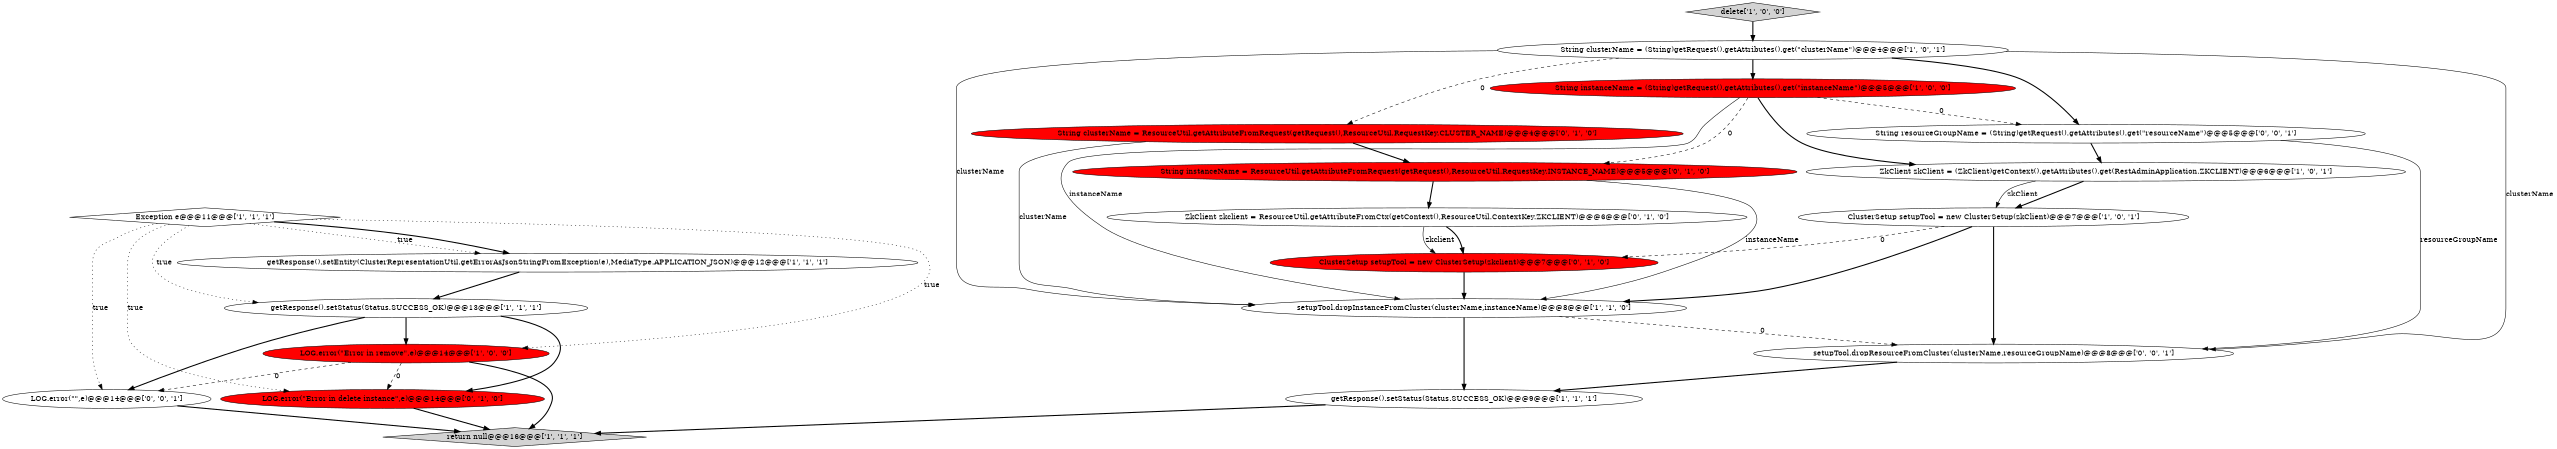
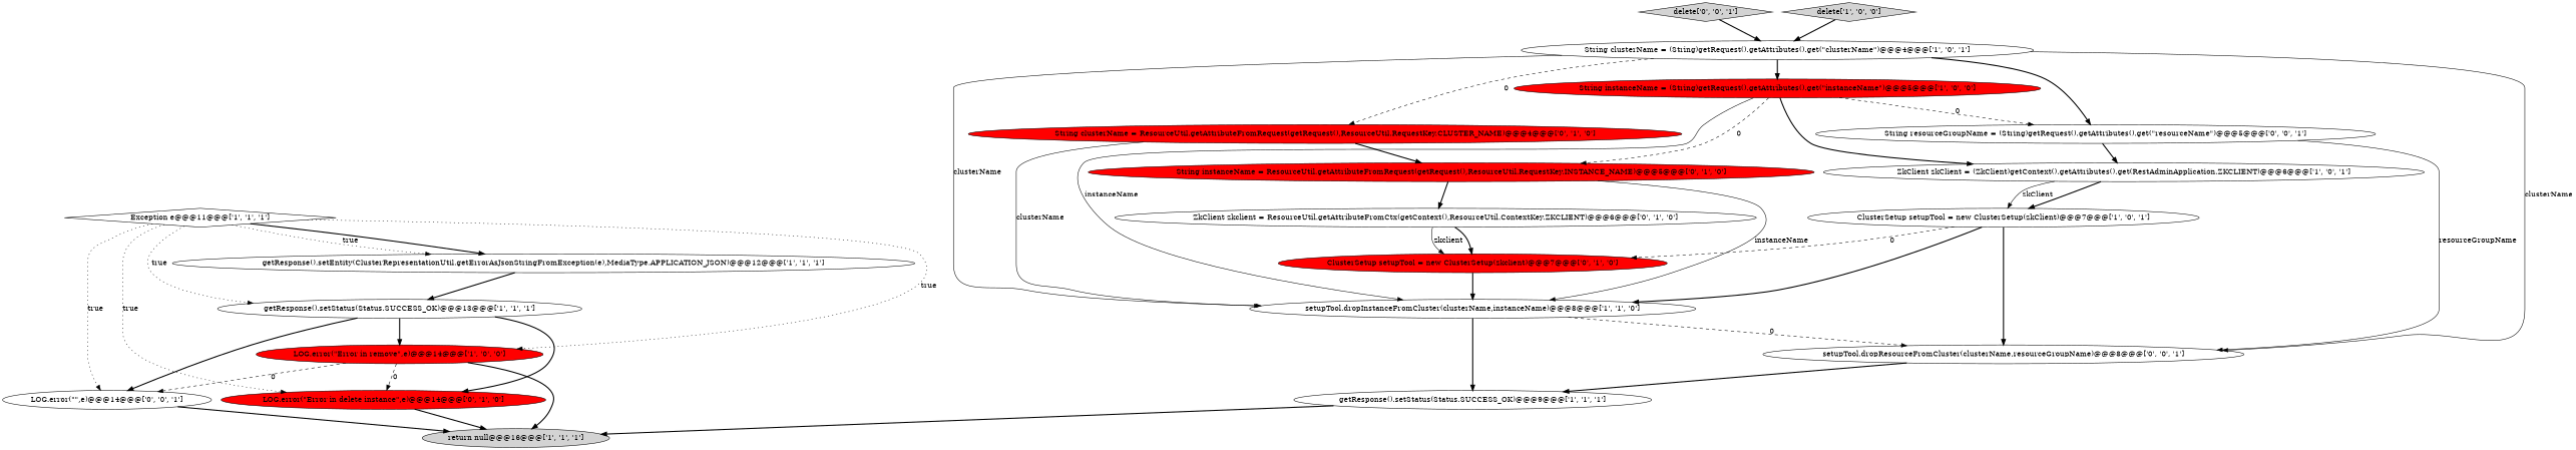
  digraph {
    node [fillcolor=white shape=ellipse style=filled]
    edge [style=bold]
    n1 [label="getResponse().setStatus(Status.SUCCESS_OK)@@@13@@@['1', '1', '1']"]
    n2 [label="LOG.error(\"\",e)@@@14@@@['0', '0', '1']"]
    n3 [fillcolor=red label="LOG.error(\"Error in delete instance\",e)@@@14@@@['0', '1', '0']"]
    n4 [fillcolor=red label="LOG.error(\"Error in remove\",e)@@@14@@@['1', '0', '0']"]
-   n5 [fillcolor=lightgray label="return null@@@16@@@['1', '1', '1']" shape=diamond]
+   n5 [fillcolor=lightgray label="return null@@@16@@@['1', '1', '1']"]
    n6 [label="ZkClient zkClient = (ZkClient)getContext().getAttributes().get(RestAdminApplication.ZKCLIENT)@@@6@@@['1', '0', '1']"]
    n7 [label="ClusterSetup setupTool = new ClusterSetup(zkClient)@@@7@@@['1', '0', '1']"]
    n8 [fillcolor=red label="ClusterSetup setupTool = new ClusterSetup(zkclient)@@@7@@@['0', '1', '0']"]
    n9 [label="setupTool.dropInstanceFromCluster(clusterName,instanceName)@@@8@@@['1', '1', '0']"]
    n10 [label="setupTool.dropResourceFromCluster(clusterName,resourceGroupName)@@@8@@@['0', '0', '1']"]
    n11 [label="Exception e@@@11@@@['1', '1', '1']" shape=diamond]
    n12 [label="getResponse().setEntity(ClusterRepresentationUtil.getErrorAsJsonStringFromException(e),MediaType.APPLICATION_JSON)@@@12@@@['1', '1', '1']"]
    n13 [label="getResponse().setStatus(Status.SUCCESS_OK)@@@9@@@['1', '1', '1']"]
+   n14 [fillcolor=lightgray label="delete['0', '0', '1']" shape=diamond]
    n15 [label="String clusterName = (String)getRequest().getAttributes().get(\"clusterName\")@@@4@@@['1', '0', '1']"]
    n16 [fillcolor=red label="String instanceName = (String)getRequest().getAttributes().get(\"instanceName\")@@@5@@@['1', '0', '0']"]
    n17 [label="String resourceGroupName = (String)getRequest().getAttributes().get(\"resourceName\")@@@5@@@['0', '0', '1']"]
    n18 [fillcolor=red label="String clusterName = ResourceUtil.getAttributeFromRequest(getRequest(),ResourceUtil.RequestKey.CLUSTER_NAME)@@@4@@@['0', '1', '0']"]
    n19 [fillcolor=red label="String instanceName = ResourceUtil.getAttributeFromRequest(getRequest(),ResourceUtil.RequestKey.INSTANCE_NAME)@@@5@@@['0', '1', '0']"]
    n20 [label="ZkClient zkclient = ResourceUtil.getAttributeFromCtx(getContext(),ResourceUtil.ContextKey.ZKCLIENT)@@@6@@@['0', '1', '0']"]
    n21 [fillcolor=lightgray label="delete['1', '0', '0']" shape=diamond]
    n1 -> n2
    n1 -> n3
    n1 -> n4
    n2 -> n5
    n3 -> n5
    n4 -> n2 [label=0 style=dashed]
    n4 -> n3 [label=0 style=dashed]
    n4 -> n5
    n6 -> n7
    n6 -> n7 [label=zkClient style=solid]
    n7 -> n8 [label=0 style=dashed]
    n7 -> n9
    n7 -> n10
    n8 -> n9
    n9 -> n10 [label=0 style=dashed]
    n9 -> n13
    n10 -> n13
    n11 -> n1 [label=true style=dotted]
    n11 -> n2 [label=true style=dotted]
    n11 -> n3 [label=true style=dotted]
    n11 -> n4 [label=true style=dotted]
    n11 -> n12 [label=true style=dotted]
    n11 -> n12
    n12 -> n1
    n13 -> n5
+   n14 -> n15
    n15 -> n9 [label=clusterName style=solid]
    n15 -> n10 [label=clusterName style=solid]
    n15 -> n16
    n15 -> n17
    n15 -> n18 [label=0 style=dashed]
    n16 -> n6
    n16 -> n9 [label=instanceName style=solid]
    n16 -> n17 [label=0 style=dashed]
    n16 -> n19 [label=0 style=dashed]
    n17 -> n6
    n17 -> n10 [label=resourceGroupName style=solid]
    n18 -> n9 [label=clusterName style=solid]
    n18 -> n19
    n19 -> n9 [label=instanceName style=solid]
    n19 -> n20
    n20 -> n8
    n20 -> n8 [label=zkclient style=solid]
    n21 -> n15
  }
